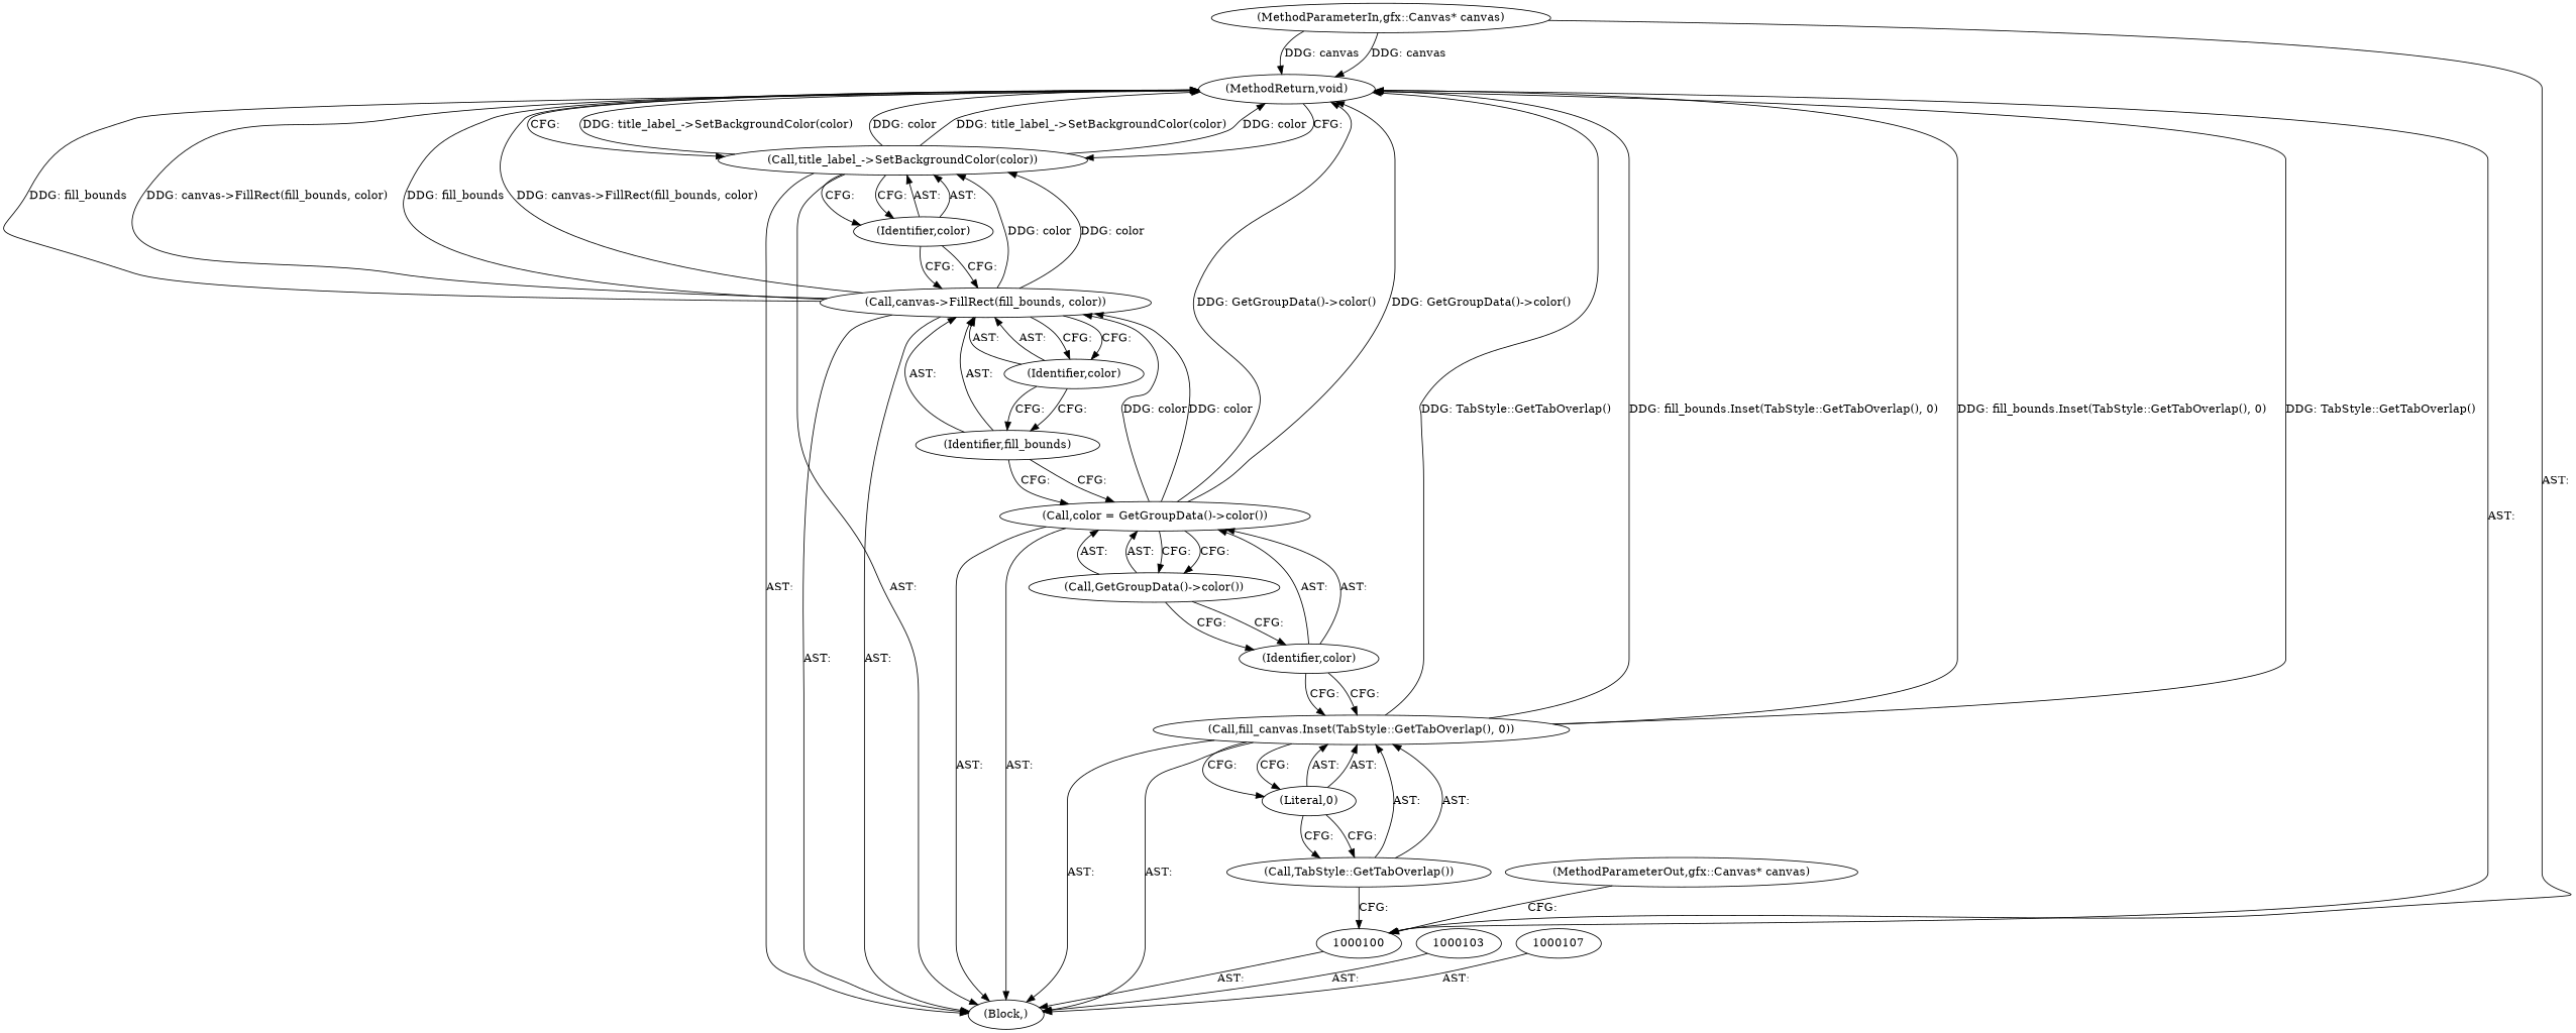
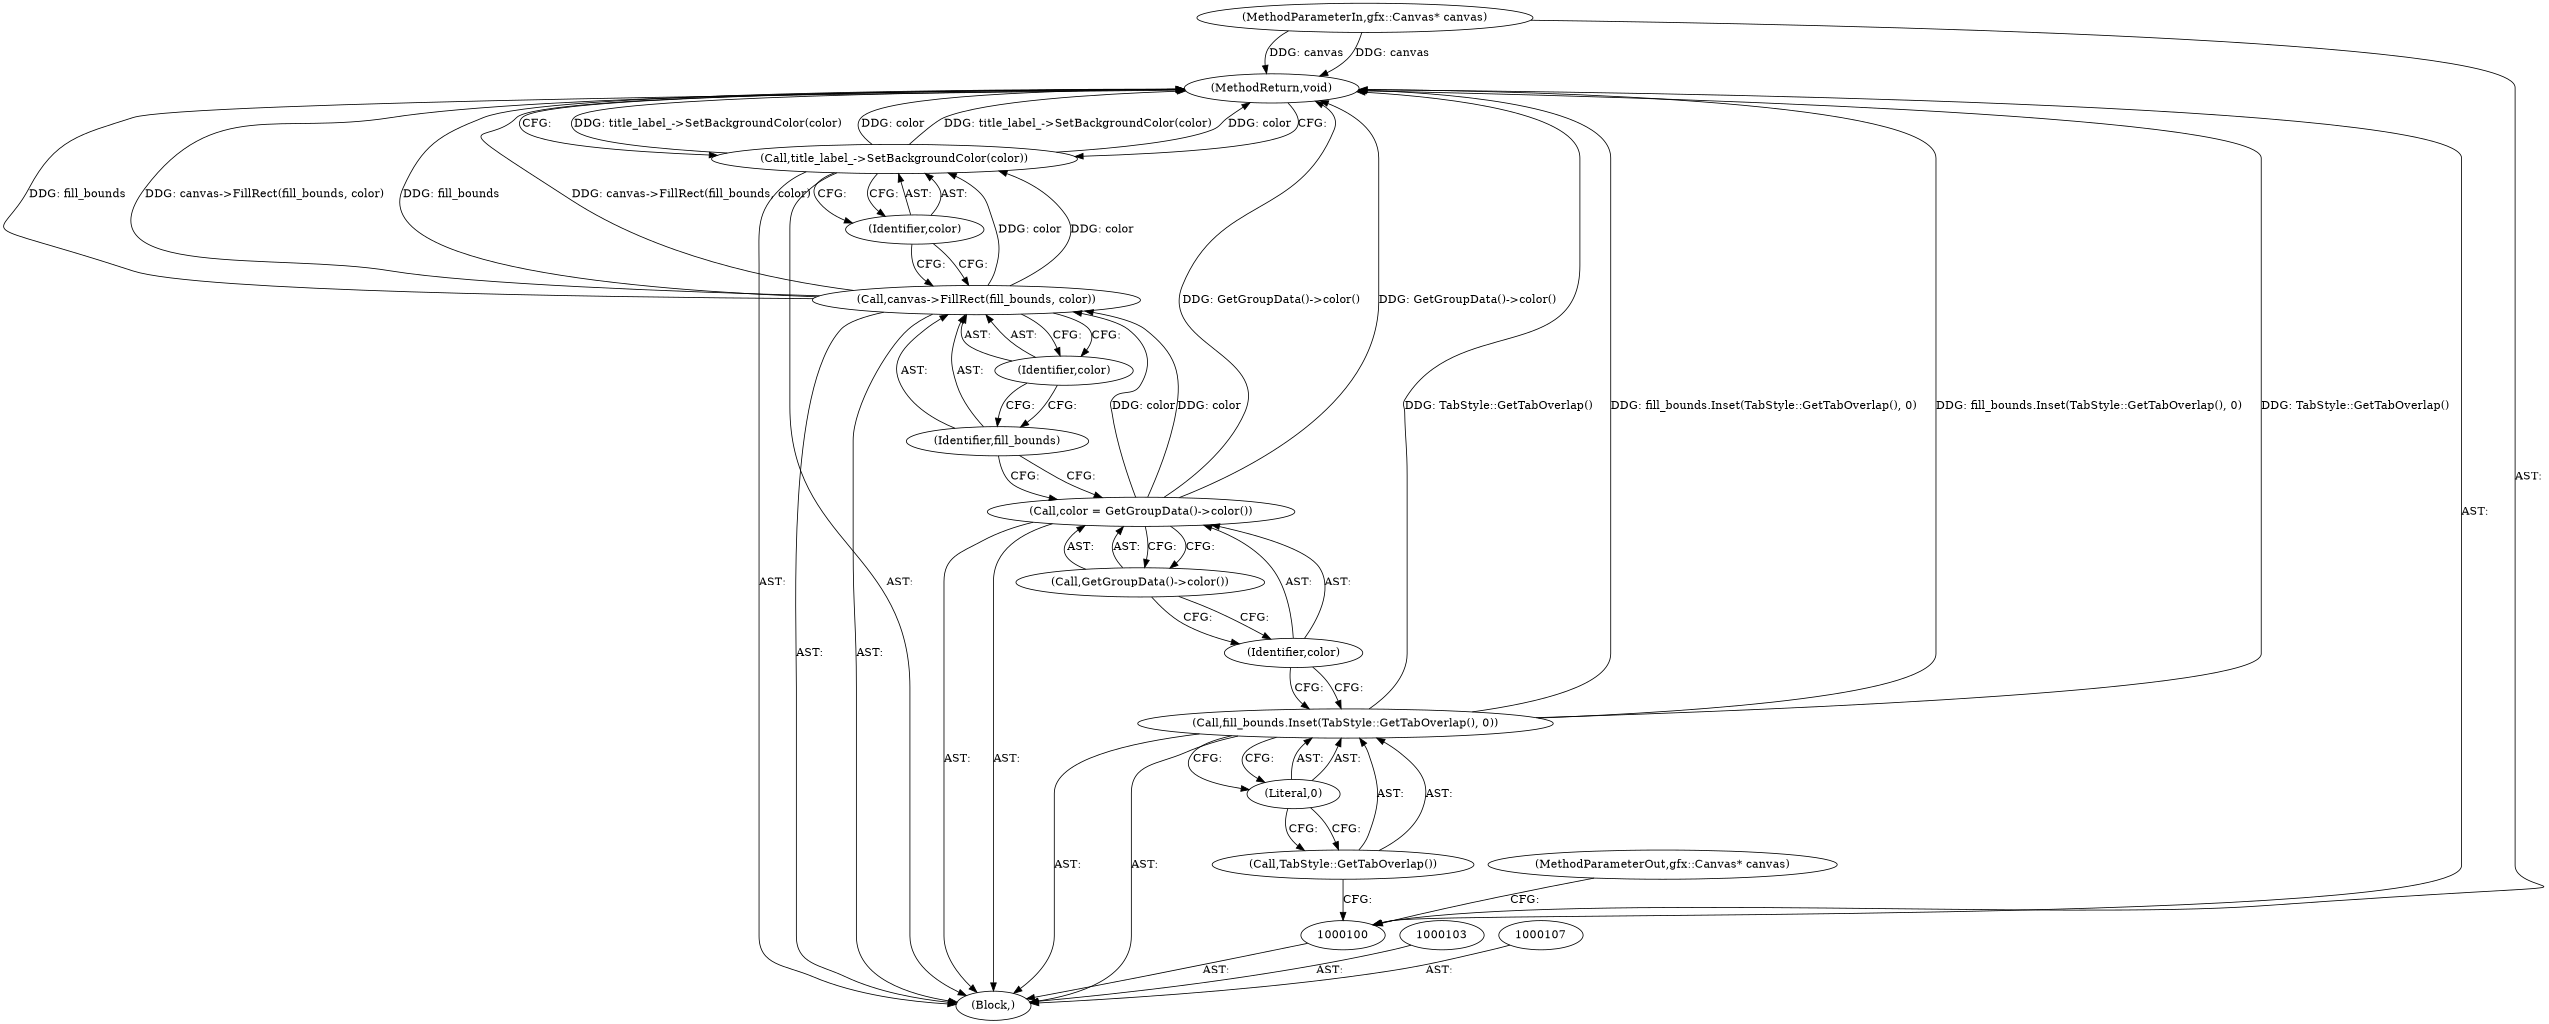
  digraph {
    n1 [label="(MethodReturn,void)"]
    n2 [label="(Call,title_label_->SetBackgroundColor(color))"]
    1000100
    n4 [label="(Block,)"]
    n5 [label="(Identifier,color)"]
    n6 [label="(MethodParameterIn,gfx::Canvas* canvas)"]
    n7 [label="(MethodParameterOut,gfx::Canvas* canvas)"]
    n8 [label="(Call,TabStyle::GetTabOverlap())"]
-   n9 [label="(Call,fill_canvas.Inset(TabStyle::GetTabOverlap(), 0))"]
+   n9 [label="(Call,fill_bounds.Inset(TabStyle::GetTabOverlap(), 0))"]
    n10 [label="(Literal,0)"]
    n11 [label="(Call,color = GetGroupData()->color())"]
    n12 [label="(Call,GetGroupData()->color())"]
    n13 [label="(Call,canvas->FillRect(fill_bounds, color))"]
    n14 [label="(Identifier,color)"]
    n15 [label="(Identifier,color)"]
    n16 [label="(Identifier,fill_bounds)"]
    1000103
    1000107
    n1 -> n2 [label="CFG: "]
    n1 -> n2 [label="CFG: "]
    n1 -> 1000100 [label="AST: "]
    n2 -> n1 [label="DDG: title_label_->SetBackgroundColor(color)"]
    n2 -> n1 [label="DDG: color"]
    n2 -> n1 [label="DDG: title_label_->SetBackgroundColor(color)"]
    n2 -> n1 [label="DDG: color"]
    n2 -> n4 [label="AST: "]
    n2 -> n4 [label="AST: "]
    n2 -> n5 [label="CFG: "]
    n2 -> n5 [label="CFG: "]
    1000100 -> n4 [label="AST: "]
    n5 -> n2 [label="AST: "]
    n5 -> n2 [label="AST: "]
    n5 -> n13 [label="CFG: "]
    n5 -> n13 [label="CFG: "]
    n6 -> n1 [label="DDG: canvas"]
    n6 -> n1 [label="DDG: canvas"]
    n6 -> 1000100 [label="AST: "]
    n7 -> 1000100 [label="CFG: "]
    n8 -> 1000100 [label="CFG: "]
    n8 -> n9 [label="AST: "]
    n8 -> n9 [label="AST: "]
    n9 -> n1 [label="DDG: fill_bounds.Inset(TabStyle::GetTabOverlap(), 0)"]
    n9 -> n1 [label="DDG: TabStyle::GetTabOverlap()"]
    n9 -> n1 [label="DDG: fill_bounds.Inset(TabStyle::GetTabOverlap(), 0)"]
    n9 -> n1 [label="DDG: TabStyle::GetTabOverlap()"]
    n9 -> n4 [label="AST: "]
    n9 -> n4 [label="AST: "]
    n9 -> n10 [label="CFG: "]
    n9 -> n10 [label="CFG: "]
    n10 -> n8 [label="CFG: "]
    n10 -> n8 [label="CFG: "]
    n10 -> n9 [label="AST: "]
    n10 -> n9 [label="AST: "]
    n11 -> n1 [label="DDG: GetGroupData()->color()"]
    n11 -> n1 [label="DDG: GetGroupData()->color()"]
    n11 -> n4 [label="AST: "]
    n11 -> n4 [label="AST: "]
    n11 -> n12 [label="CFG: "]
    n11 -> n12 [label="CFG: "]
    n11 -> n13 [label="DDG: color"]
    n11 -> n13 [label="DDG: color"]
    n12 -> n11 [label="AST: "]
    n12 -> n11 [label="AST: "]
    n12 -> n14 [label="CFG: "]
    n12 -> n14 [label="CFG: "]
    n13 -> n1 [label="DDG: fill_bounds"]
    n13 -> n1 [label="DDG: canvas->FillRect(fill_bounds, color)"]
    n13 -> n1 [label="DDG: fill_bounds"]
    n13 -> n1 [label="DDG: canvas->FillRect(fill_bounds, color)"]
    n13 -> n2 [label="DDG: color"]
    n13 -> n2 [label="DDG: color"]
    n13 -> n4 [label="AST: "]
    n13 -> n4 [label="AST: "]
    n13 -> n15 [label="CFG: "]
    n13 -> n15 [label="CFG: "]
    n14 -> n9 [label="CFG: "]
    n14 -> n9 [label="CFG: "]
    n14 -> n11 [label="AST: "]
    n14 -> n11 [label="AST: "]
    n15 -> n13 [label="AST: "]
    n15 -> n13 [label="AST: "]
    n15 -> n16 [label="CFG: "]
    n15 -> n16 [label="CFG: "]
    n16 -> n11 [label="CFG: "]
    n16 -> n11 [label="CFG: "]
    n16 -> n13 [label="AST: "]
    n16 -> n13 [label="AST: "]
    1000103 -> n4 [label="AST: "]
    1000107 -> n4 [label="AST: "]
  }
